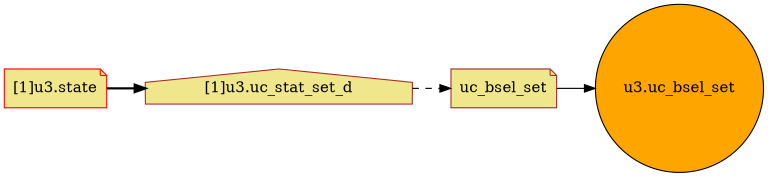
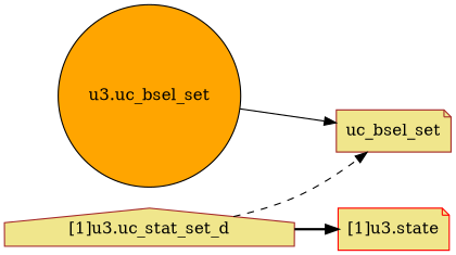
  strict digraph {
    rankdir=LR
    node [color=brown complexity=0 fillcolor=khaki rank=0.0 shape=note style=filled]
    "u3.uc_bsel_set" [color=black fillcolor=orange importance=0.00366849387063 shape=circle]
    uc_bsel_set [importance=0.00210711486815]
    "[1]u3.uc_stat_set_d" [complexity=2 importance=0.00507782365339 rank=0.00253891182669 shape=house]
    "[1]u3.state" [color=red complexity=3 importance=0.0153583955559 rank=0.00511946518531]
-   uc_bsel_set -> "u3.uc_bsel_set" [style=solid]
+   "u3.uc_bsel_set" -> uc_bsel_set [style=solid]
    "[1]u3.uc_stat_set_d" -> uc_bsel_set [style=dashed]
-   "[1]u3.state" -> "[1]u3.uc_stat_set_d" [style=bold]
+   "[1]u3.uc_stat_set_d" -> "[1]u3.state" [style=bold]
  }
